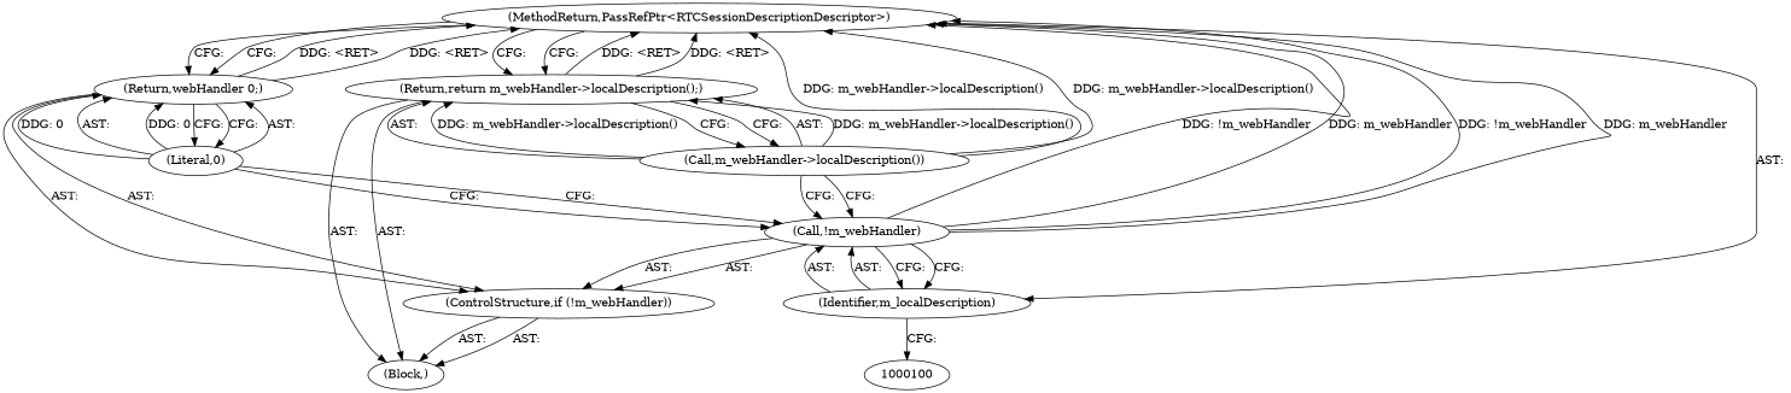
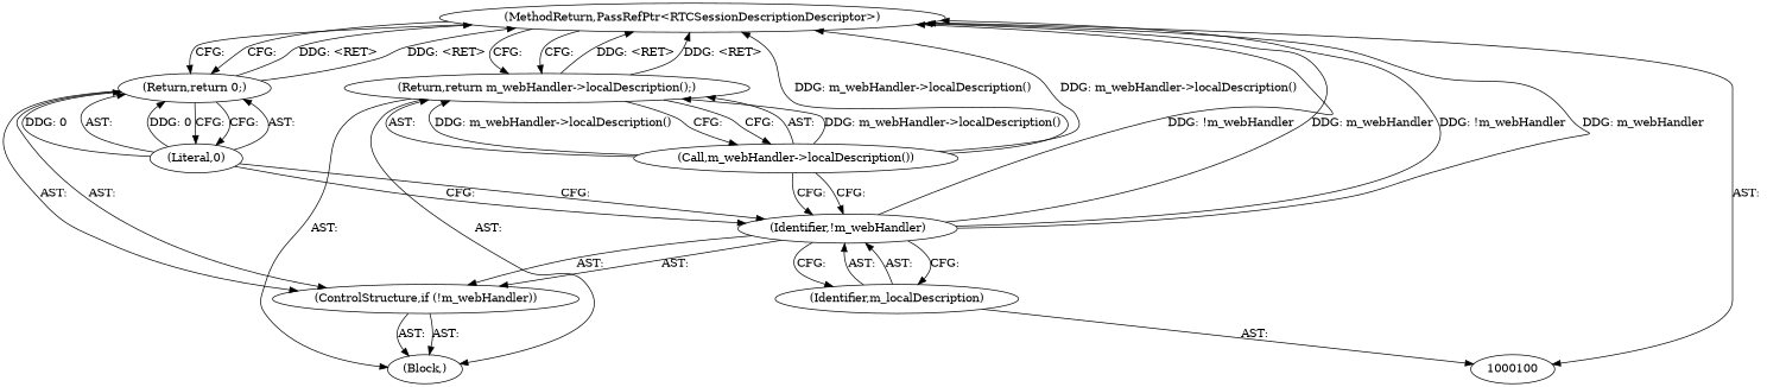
  digraph {
    n1 [label="(MethodReturn,PassRefPtr<RTCSessionDescriptionDescriptor>)"]
-   n2 [label="(Return,webHandler 0;)"]
+   n2 [label="(Return,return 0;)"]
    n3 [label="(Return,return m_webHandler->localDescription();)"]
    1000100
    n5 [label="(ControlStructure,if (!m_webHandler))"]
    n6 [label="(Literal,0)"]
    n7 [label="(Block,)"]
    n8 [label="(Call,m_webHandler->localDescription())"]
-   n9 [label="(Call,!m_webHandler)"]
+   n9 [label="(Identifier,!m_webHandler)"]
    n10 [label="(Identifier,m_localDescription)"]
    n1 -> n2 [label="CFG: "]
    n1 -> n2 [label="CFG: "]
    n1 -> n3 [label="CFG: "]
    n1 -> n3 [label="CFG: "]
-   n1 -> n10 [label="AST: "]
+   n1 -> 1000100 [label="AST: "]
    n2 -> n1 [label="DDG: <RET>"]
    n2 -> n1 [label="DDG: <RET>"]
    n2 -> n5 [label="AST: "]
    n2 -> n5 [label="AST: "]
    n2 -> n6 [label="CFG: "]
    n2 -> n6 [label="CFG: "]
    n3 -> n1 [label="DDG: <RET>"]
    n3 -> n1 [label="DDG: <RET>"]
    n3 -> n7 [label="AST: "]
    n3 -> n7 [label="AST: "]
    n3 -> n8 [label="CFG: "]
    n3 -> n8 [label="CFG: "]
    n5 -> n7 [label="AST: "]
    n5 -> n7 [label="AST: "]
    n6 -> n2 [label="AST: "]
    n6 -> n2 [label="DDG: 0"]
    n6 -> n2 [label="AST: "]
    n6 -> n2 [label="DDG: 0"]
    n6 -> n9 [label="CFG: "]
    n6 -> n9 [label="CFG: "]
    n8 -> n1 [label="DDG: m_webHandler->localDescription()"]
    n8 -> n1 [label="DDG: m_webHandler->localDescription()"]
    n8 -> n3 [label="AST: "]
    n8 -> n3 [label="DDG: m_webHandler->localDescription()"]
    n8 -> n3 [label="AST: "]
    n8 -> n3 [label="DDG: m_webHandler->localDescription()"]
    n8 -> n9 [label="CFG: "]
    n8 -> n9 [label="CFG: "]
    n9 -> n1 [label="DDG: !m_webHandler"]
    n9 -> n1 [label="DDG: m_webHandler"]
    n9 -> n1 [label="DDG: !m_webHandler"]
    n9 -> n1 [label="DDG: m_webHandler"]
    n9 -> n5 [label="AST: "]
    n9 -> n5 [label="AST: "]
    n9 -> n10 [label="CFG: "]
    n9 -> n10 [label="CFG: "]
-   n10 -> 1000100 [label="CFG: "]
+   n10 -> 1000100 [label="AST: "]
    n10 -> n9 [label="AST: "]
    n10 -> n9 [label="AST: "]
  }
